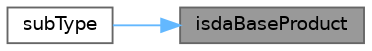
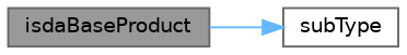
  digraph {
    rankdir=LR
    fontname="DejaVu Sans"
    node [fontname="DejaVu Sans" fontsize=10 shape=box style=filled]
    n1 [color=gray40 fillcolor=grey60 fontcolor=black height=0.2 label=isdaBaseProduct width=0.4]
    n2 [color=grey40 fillcolor=white height=0.2 label=subType width=0.4]
-   n2 -> n1 [color=steelblue1 fontname="DejaVu Sans" fontsize=10 labelfontname=Helvetica labelfontsize=10 style=solid]
+   n1 -> n2 [color=steelblue1 fontname="DejaVu Sans" fontsize=10 labelfontname=Helvetica labelfontsize=10 style=solid]
  }
